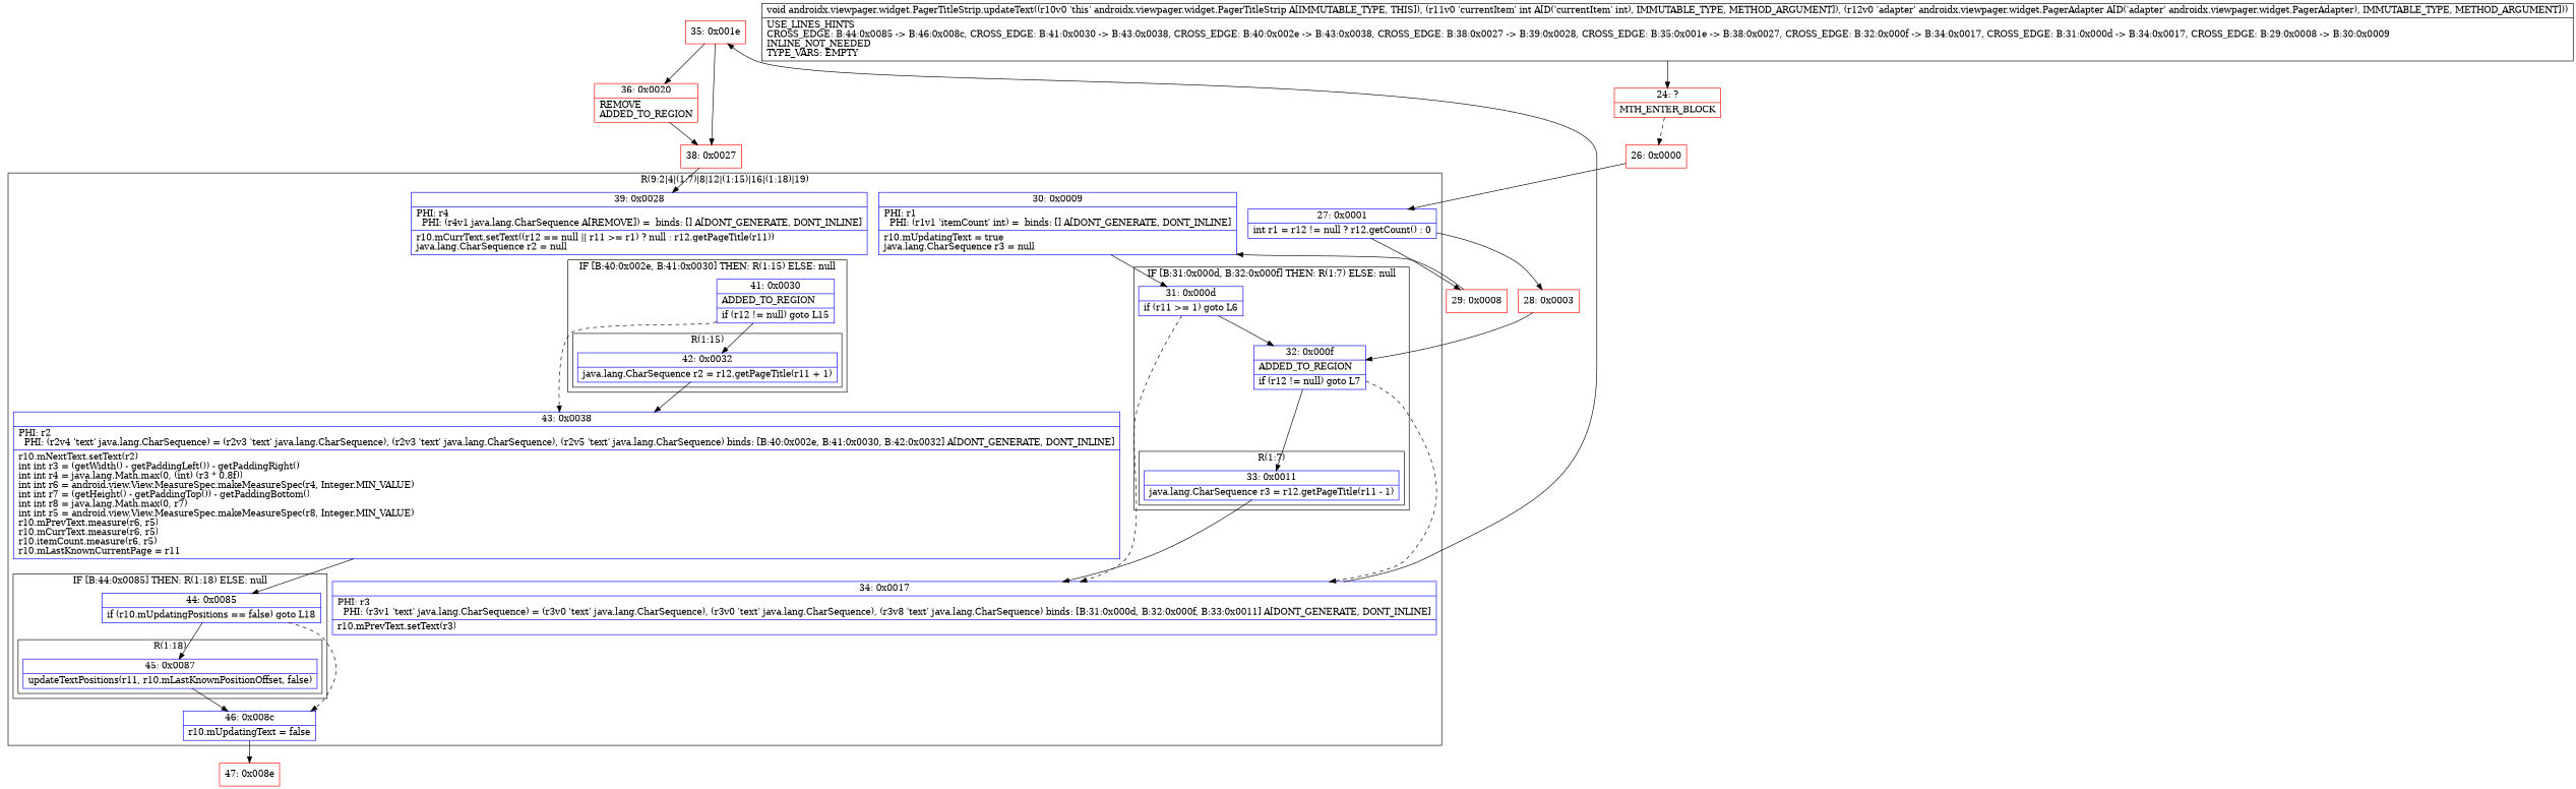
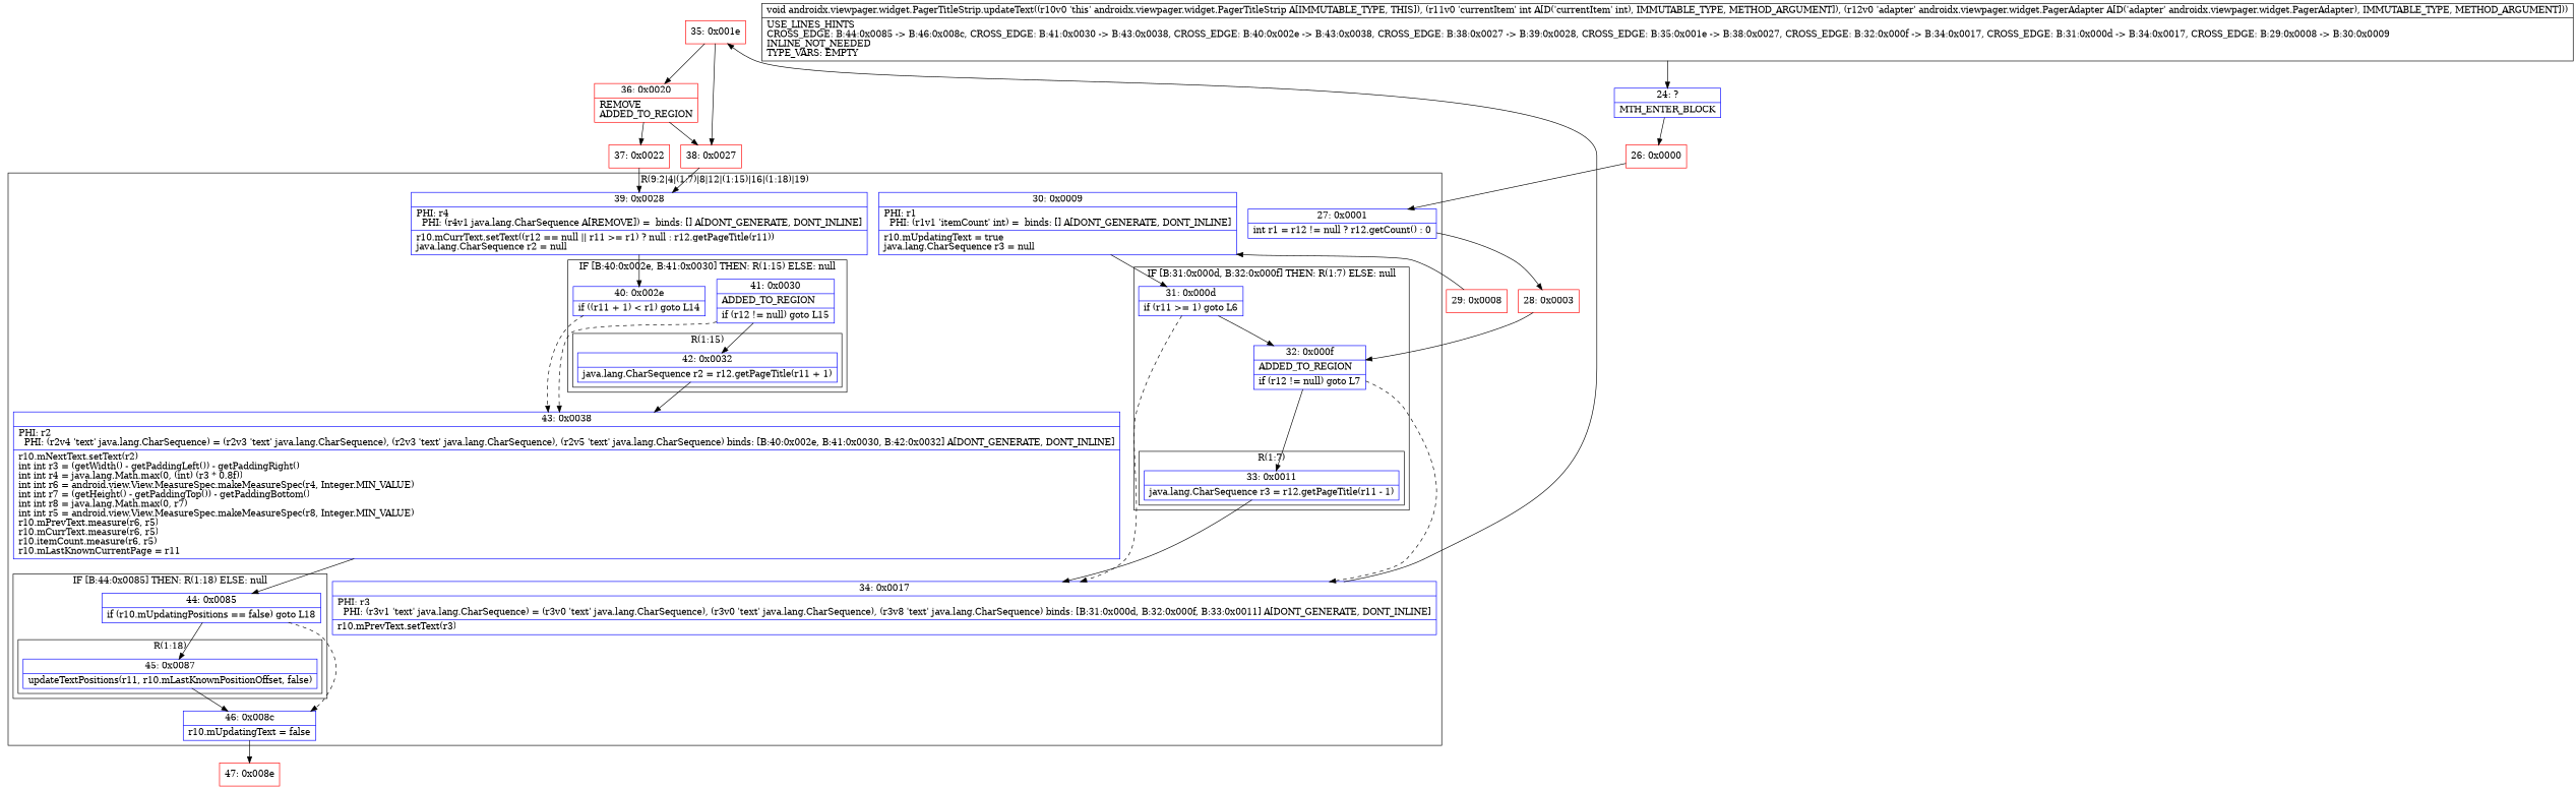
  digraph {
    node [color=blue shape=record]
    n1 [label="{33\:\ 0x0011|java.lang.CharSequence r3 = r12.getPageTitle(r11 \- 1)\l}"]
    n2 [label="{31\:\ 0x000d|if (r11 \>= 1) goto L6\l}"]
    n3 [label="{32\:\ 0x000f|ADDED_TO_REGION\l|if (r12 != null) goto L7\l}"]
    n4 [label="{42\:\ 0x0032|java.lang.CharSequence r2 = r12.getPageTitle(r11 + 1)\l}"]
+   n5 [label="{40\:\ 0x002e|if ((r11 + 1) \< r1) goto L14\l}"]
    n6 [label="{41\:\ 0x0030|ADDED_TO_REGION\l|if (r12 != null) goto L15\l}"]
    n7 [label="{45\:\ 0x0087|updateTextPositions(r11, r10.mLastKnownPositionOffset, false)\l}"]
    n8 [label="{44\:\ 0x0085|if (r10.mUpdatingPositions == false) goto L18\l}"]
    n9 [label="{27\:\ 0x0001|int r1 = r12 != null ? r12.getCount() : 0\l}"]
    n10 [label="{30\:\ 0x0009|PHI: r1 \l  PHI: (r1v1 'itemCount' int) =  binds: [] A[DONT_GENERATE, DONT_INLINE]\l|r10.mUpdatingText = true\ljava.lang.CharSequence r3 = null\l}"]
    n11 [label="{34\:\ 0x0017|PHI: r3 \l  PHI: (r3v1 'text' java.lang.CharSequence) = (r3v0 'text' java.lang.CharSequence), (r3v0 'text' java.lang.CharSequence), (r3v8 'text' java.lang.CharSequence) binds: [B:31:0x000d, B:32:0x000f, B:33:0x0011] A[DONT_GENERATE, DONT_INLINE]\l|r10.mPrevText.setText(r3)\l}"]
    n12 [label="{39\:\ 0x0028|PHI: r4 \l  PHI: (r4v1 java.lang.CharSequence A[REMOVE]) =  binds: [] A[DONT_GENERATE, DONT_INLINE]\l|r10.mCurrText.setText((r12 == null \|\| r11 \>= r1) ? null : r12.getPageTitle(r11))\ljava.lang.CharSequence r2 = null\l}"]
    n13 [label="{43\:\ 0x0038|PHI: r2 \l  PHI: (r2v4 'text' java.lang.CharSequence) = (r2v3 'text' java.lang.CharSequence), (r2v3 'text' java.lang.CharSequence), (r2v5 'text' java.lang.CharSequence) binds: [B:40:0x002e, B:41:0x0030, B:42:0x0032] A[DONT_GENERATE, DONT_INLINE]\l|r10.mNextText.setText(r2)\lint int r3 = (getWidth() \- getPaddingLeft()) \- getPaddingRight()\lint int r4 = java.lang.Math.max(0, (int) (r3 * 0.8f))\lint int r6 = android.view.View.MeasureSpec.makeMeasureSpec(r4, Integer.MIN_VALUE)\lint int r7 = (getHeight() \- getPaddingTop()) \- getPaddingBottom()\lint int r8 = java.lang.Math.max(0, r7)\lint int r5 = android.view.View.MeasureSpec.makeMeasureSpec(r8, Integer.MIN_VALUE)\lr10.mPrevText.measure(r6, r5)\lr10.mCurrText.measure(r6, r5)\lr10.itemCount.measure(r6, r5)\lr10.mLastKnownCurrentPage = r11\l}"]
    n14 [label="{46\:\ 0x008c|r10.mUpdatingText = false\l}"]
    n15 [color=red label="{28\:\ 0x0003}"]
    n16 [color=red label="{29\:\ 0x0008}"]
    n17 [color=red label="{35\:\ 0x001e}"]
    n18 [color=red label="{47\:\ 0x008e}"]
    n19 [color=red label="{36\:\ 0x0020|REMOVE\lADDED_TO_REGION\l}"]
    n20 [color=red label="{38\:\ 0x0027}"]
-   n21 [color=red label="{24\:\ ?|MTH_ENTER_BLOCK\l}"]
+   n21 [label="{24\:\ ?|MTH_ENTER_BLOCK\l}"]
    n22 [color=red label="{26\:\ 0x0000}"]
+   n23 [color=red label="{37\:\ 0x0022}"]
    n24 [label="{void androidx.viewpager.widget.PagerTitleStrip.updateText((r10v0 'this' androidx.viewpager.widget.PagerTitleStrip A[IMMUTABLE_TYPE, THIS]), (r11v0 'currentItem' int A[D('currentItem' int), IMMUTABLE_TYPE, METHOD_ARGUMENT]), (r12v0 'adapter' androidx.viewpager.widget.PagerAdapter A[D('adapter' androidx.viewpager.widget.PagerAdapter), IMMUTABLE_TYPE, METHOD_ARGUMENT]))  | USE_LINES_HINTS\lCROSS_EDGE: B:44:0x0085 \-\> B:46:0x008c, CROSS_EDGE: B:41:0x0030 \-\> B:43:0x0038, CROSS_EDGE: B:40:0x002e \-\> B:43:0x0038, CROSS_EDGE: B:38:0x0027 \-\> B:39:0x0028, CROSS_EDGE: B:35:0x001e \-\> B:38:0x0027, CROSS_EDGE: B:32:0x000f \-\> B:34:0x0017, CROSS_EDGE: B:31:0x000d \-\> B:34:0x0017, CROSS_EDGE: B:29:0x0008 \-\> B:30:0x0009\lINLINE_NOT_NEEDED\lTYPE_VARS: EMPTY\l}" color=""]
    subgraph cluster_1 {
      label="R(9:2|4|(1:7)|8|12|(1:15)|16|(1:18)|19)"
      n9
      n10
      n11
      n12
      n13
      n14
      subgraph cluster_2 {
        label="IF [B:31:0x000d, B:32:0x000f] THEN: R(1:7) ELSE: null"
        n2
        n3
        subgraph cluster_3 {
          label="R(1:7)"
          n1
        }
      }
      subgraph cluster_4 {
        label="IF [B:40:0x002e, B:41:0x0030] THEN: R(1:15) ELSE: null"
+       n5
        n6
        subgraph cluster_5 {
          label="R(1:15)"
          n4
        }
      }
      subgraph cluster_6 {
        label="IF [B:44:0x0085] THEN: R(1:18) ELSE: null"
        n8
        subgraph cluster_7 {
          label="R(1:18)"
          n7
        }
      }
    }
    n1 -> n11
    n2 -> n3
    n2 -> n11 [style=dashed]
    n3 -> n1
    n3 -> n11 [style=dashed]
    n4 -> n13
+   n5 -> n13 [style=dashed]
    n6 -> n4
    n6 -> n13 [style=dashed]
    n7 -> n14
    n8 -> n7
    n8 -> n14 [style=dashed]
    n9 -> n15
-   n9 -> n16
    n10 -> n2
    n11 -> n17
+   n12 -> n5
    n13 -> n8
    n14 -> n18
    n15 -> n3
    n16 -> n10
    n17 -> n19
    n17 -> n20
    n19 -> n20
+   n19 -> n23
    n20 -> n12
-   n21 -> n22 [style=dashed]
+   n21 -> n22
    n22 -> n9
+   n23 -> n12
    n24 -> n21
  }
